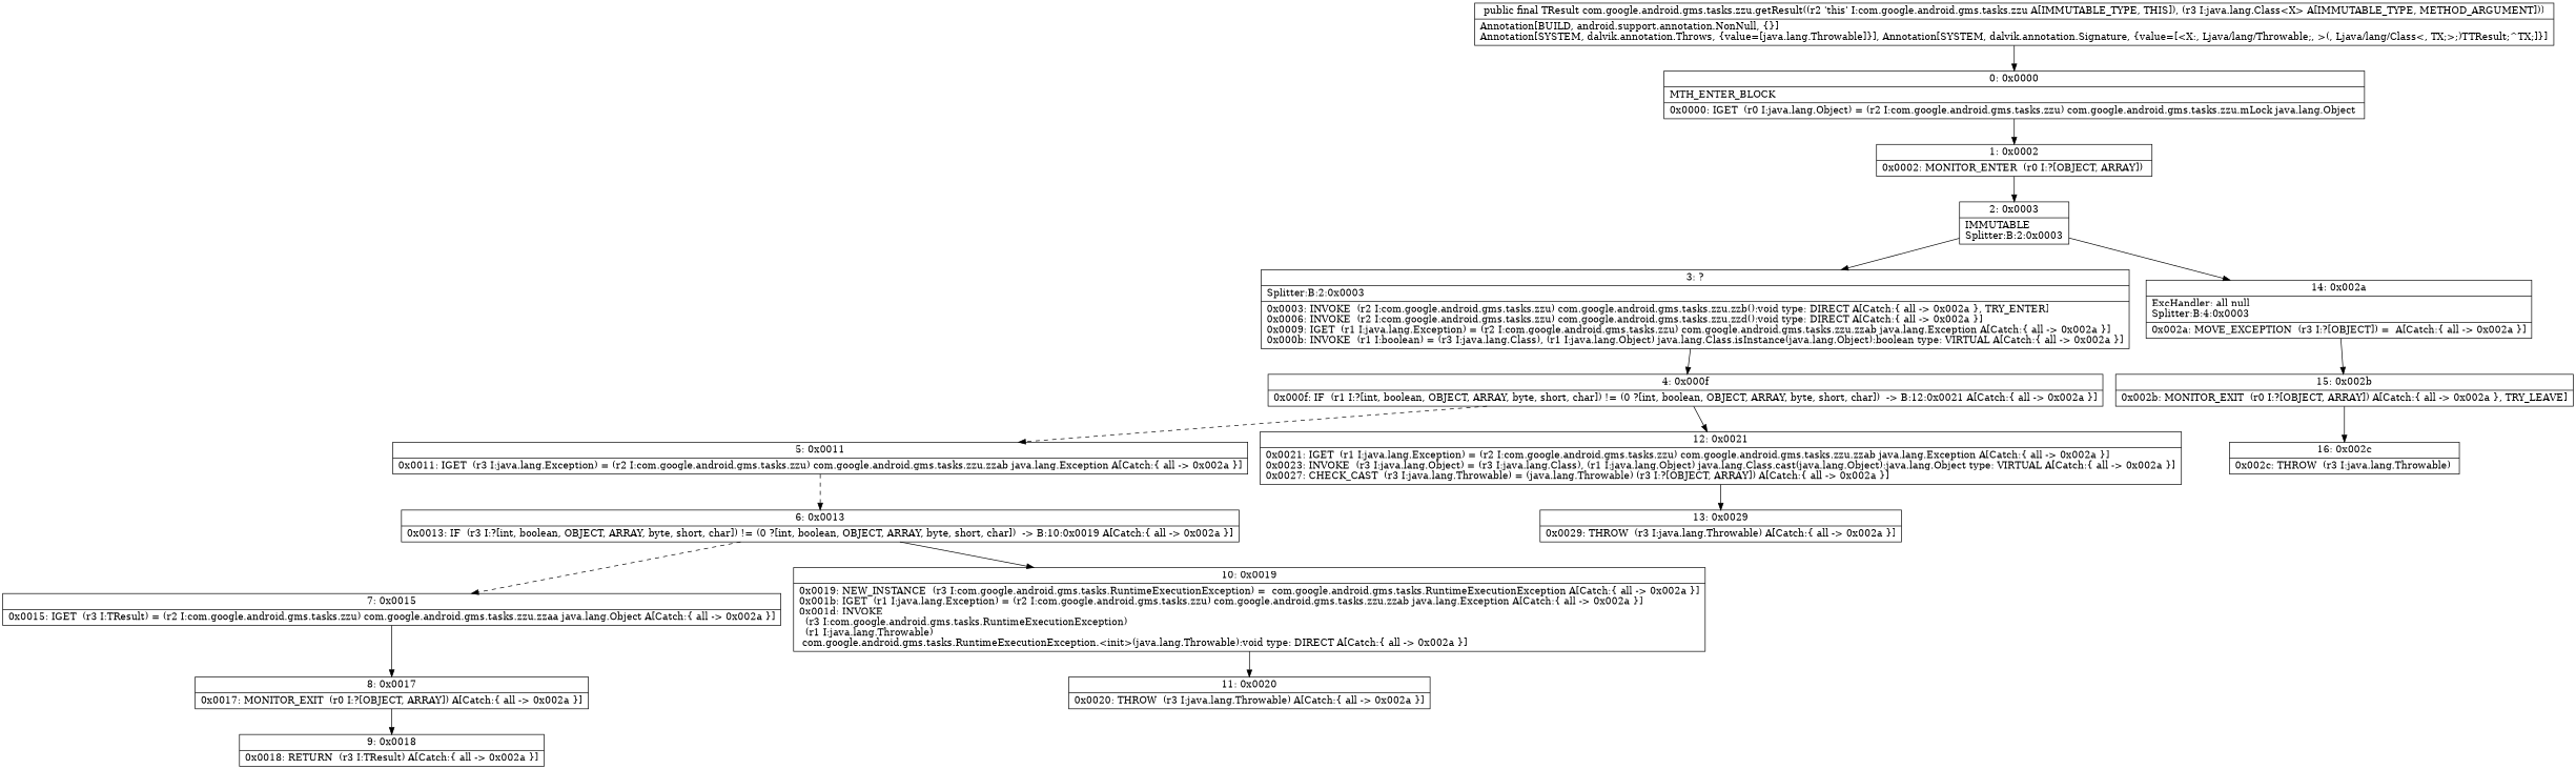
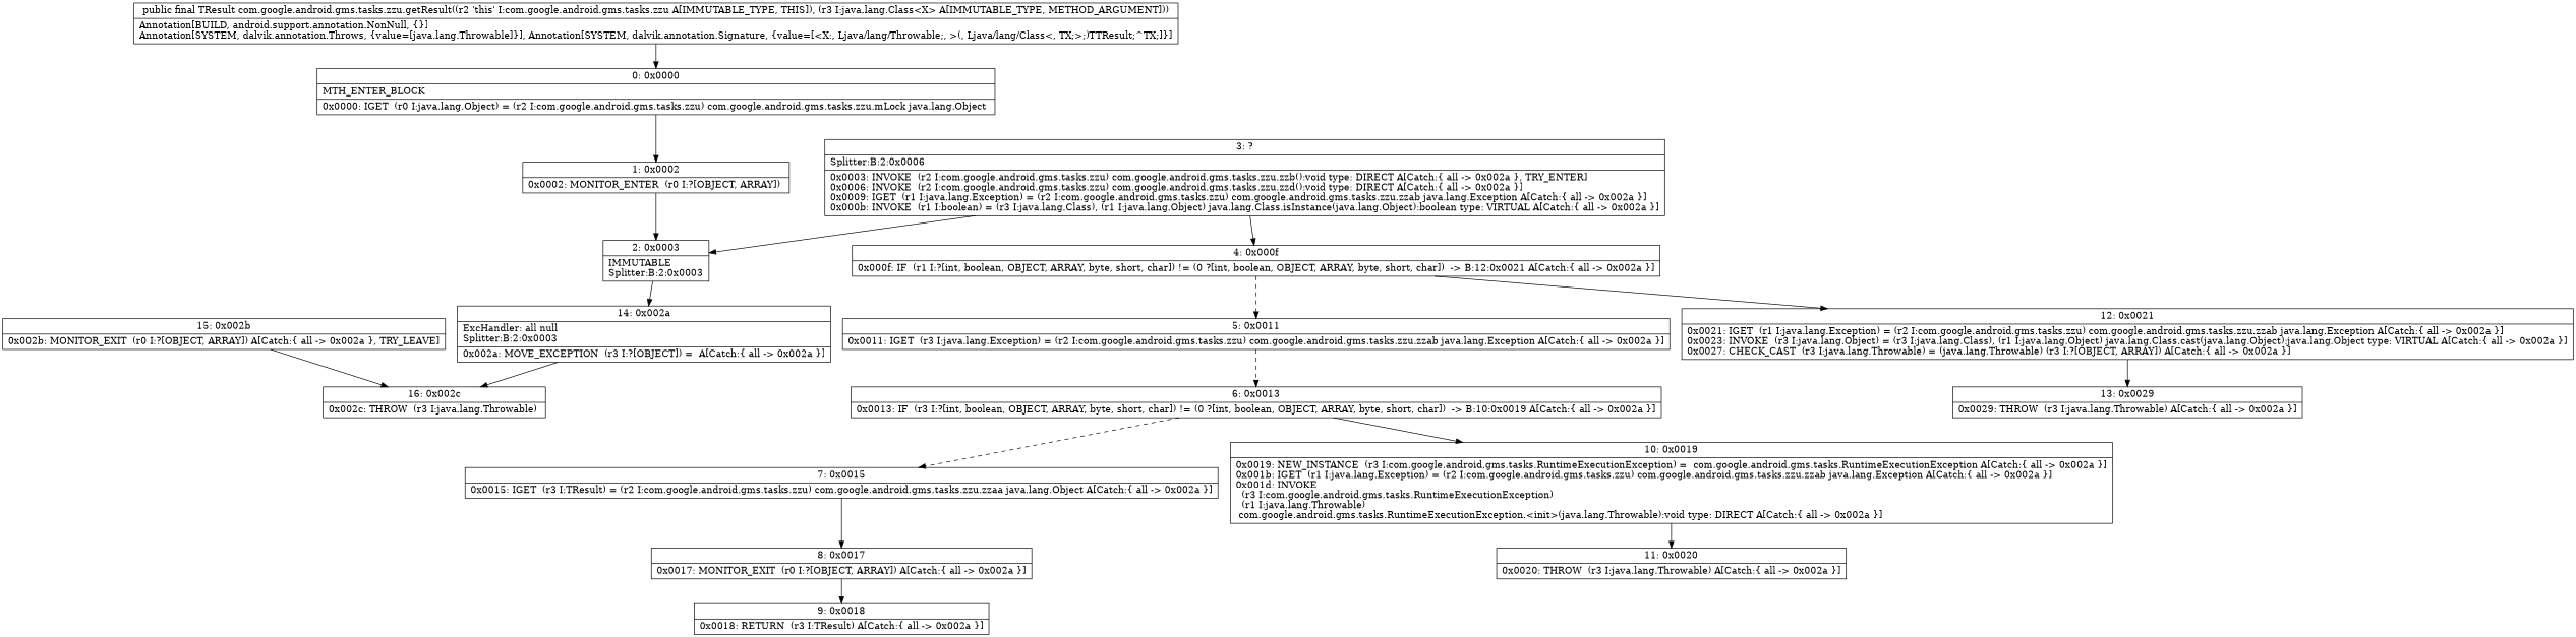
  digraph {
    node [shape=record]
    n1 [label="{0\:\ 0x0000|MTH_ENTER_BLOCK\l|0x0000: IGET  (r0 I:java.lang.Object) = (r2 I:com.google.android.gms.tasks.zzu) com.google.android.gms.tasks.zzu.mLock java.lang.Object \l}"]
    n2 [label="{1\:\ 0x0002|0x0002: MONITOR_ENTER  (r0 I:?[OBJECT, ARRAY]) \l}"]
    n3 [label="{2\:\ 0x0003|IMMUTABLE\lSplitter:B:2:0x0003\l}"]
-   n4 [label="{3\:\ ?|Splitter:B:2:0x0003\l|0x0003: INVOKE  (r2 I:com.google.android.gms.tasks.zzu) com.google.android.gms.tasks.zzu.zzb():void type: DIRECT A[Catch:\{ all \-\> 0x002a \}, TRY_ENTER]\l0x0006: INVOKE  (r2 I:com.google.android.gms.tasks.zzu) com.google.android.gms.tasks.zzu.zzd():void type: DIRECT A[Catch:\{ all \-\> 0x002a \}]\l0x0009: IGET  (r1 I:java.lang.Exception) = (r2 I:com.google.android.gms.tasks.zzu) com.google.android.gms.tasks.zzu.zzab java.lang.Exception A[Catch:\{ all \-\> 0x002a \}]\l0x000b: INVOKE  (r1 I:boolean) = (r3 I:java.lang.Class), (r1 I:java.lang.Object) java.lang.Class.isInstance(java.lang.Object):boolean type: VIRTUAL A[Catch:\{ all \-\> 0x002a \}]\l}"]
-   n5 [label="{14\:\ 0x002a|ExcHandler: all null\lSplitter:B:4:0x0003\l|0x002a: MOVE_EXCEPTION  (r3 I:?[OBJECT]) =  A[Catch:\{ all \-\> 0x002a \}]\l}"]
+   n4 [label="{3\:\ ?|Splitter:B:2:0x0006\l|0x0003: INVOKE  (r2 I:com.google.android.gms.tasks.zzu) com.google.android.gms.tasks.zzu.zzb():void type: DIRECT A[Catch:\{ all \-\> 0x002a \}, TRY_ENTER]\l0x0006: INVOKE  (r2 I:com.google.android.gms.tasks.zzu) com.google.android.gms.tasks.zzu.zzd():void type: DIRECT A[Catch:\{ all \-\> 0x002a \}]\l0x0009: IGET  (r1 I:java.lang.Exception) = (r2 I:com.google.android.gms.tasks.zzu) com.google.android.gms.tasks.zzu.zzab java.lang.Exception A[Catch:\{ all \-\> 0x002a \}]\l0x000b: INVOKE  (r1 I:boolean) = (r3 I:java.lang.Class), (r1 I:java.lang.Object) java.lang.Class.isInstance(java.lang.Object):boolean type: VIRTUAL A[Catch:\{ all \-\> 0x002a \}]\l}"]
+   n5 [label="{14\:\ 0x002a|ExcHandler: all null\lSplitter:B:2:0x0003\l|0x002a: MOVE_EXCEPTION  (r3 I:?[OBJECT]) =  A[Catch:\{ all \-\> 0x002a \}]\l}"]
    n6 [label="{4\:\ 0x000f|0x000f: IF  (r1 I:?[int, boolean, OBJECT, ARRAY, byte, short, char]) != (0 ?[int, boolean, OBJECT, ARRAY, byte, short, char])  \-\> B:12:0x0021 A[Catch:\{ all \-\> 0x002a \}]\l}"]
    n7 [label="{15\:\ 0x002b|0x002b: MONITOR_EXIT  (r0 I:?[OBJECT, ARRAY]) A[Catch:\{ all \-\> 0x002a \}, TRY_LEAVE]\l}"]
    n8 [label="{5\:\ 0x0011|0x0011: IGET  (r3 I:java.lang.Exception) = (r2 I:com.google.android.gms.tasks.zzu) com.google.android.gms.tasks.zzu.zzab java.lang.Exception A[Catch:\{ all \-\> 0x002a \}]\l}"]
    n9 [label="{12\:\ 0x0021|0x0021: IGET  (r1 I:java.lang.Exception) = (r2 I:com.google.android.gms.tasks.zzu) com.google.android.gms.tasks.zzu.zzab java.lang.Exception A[Catch:\{ all \-\> 0x002a \}]\l0x0023: INVOKE  (r3 I:java.lang.Object) = (r3 I:java.lang.Class), (r1 I:java.lang.Object) java.lang.Class.cast(java.lang.Object):java.lang.Object type: VIRTUAL A[Catch:\{ all \-\> 0x002a \}]\l0x0027: CHECK_CAST  (r3 I:java.lang.Throwable) = (java.lang.Throwable) (r3 I:?[OBJECT, ARRAY]) A[Catch:\{ all \-\> 0x002a \}]\l}"]
    n10 [label="{6\:\ 0x0013|0x0013: IF  (r3 I:?[int, boolean, OBJECT, ARRAY, byte, short, char]) != (0 ?[int, boolean, OBJECT, ARRAY, byte, short, char])  \-\> B:10:0x0019 A[Catch:\{ all \-\> 0x002a \}]\l}"]
    n11 [label="{13\:\ 0x0029|0x0029: THROW  (r3 I:java.lang.Throwable) A[Catch:\{ all \-\> 0x002a \}]\l}"]
    n12 [label="{7\:\ 0x0015|0x0015: IGET  (r3 I:TResult) = (r2 I:com.google.android.gms.tasks.zzu) com.google.android.gms.tasks.zzu.zzaa java.lang.Object A[Catch:\{ all \-\> 0x002a \}]\l}"]
    n13 [label="{10\:\ 0x0019|0x0019: NEW_INSTANCE  (r3 I:com.google.android.gms.tasks.RuntimeExecutionException) =  com.google.android.gms.tasks.RuntimeExecutionException A[Catch:\{ all \-\> 0x002a \}]\l0x001b: IGET  (r1 I:java.lang.Exception) = (r2 I:com.google.android.gms.tasks.zzu) com.google.android.gms.tasks.zzu.zzab java.lang.Exception A[Catch:\{ all \-\> 0x002a \}]\l0x001d: INVOKE  \l  (r3 I:com.google.android.gms.tasks.RuntimeExecutionException)\l  (r1 I:java.lang.Throwable)\l com.google.android.gms.tasks.RuntimeExecutionException.\<init\>(java.lang.Throwable):void type: DIRECT A[Catch:\{ all \-\> 0x002a \}]\l}"]
    n14 [label="{8\:\ 0x0017|0x0017: MONITOR_EXIT  (r0 I:?[OBJECT, ARRAY]) A[Catch:\{ all \-\> 0x002a \}]\l}"]
    n15 [label="{11\:\ 0x0020|0x0020: THROW  (r3 I:java.lang.Throwable) A[Catch:\{ all \-\> 0x002a \}]\l}"]
    n16 [label="{9\:\ 0x0018|0x0018: RETURN  (r3 I:TResult) A[Catch:\{ all \-\> 0x002a \}]\l}"]
    n17 [label="{16\:\ 0x002c|0x002c: THROW  (r3 I:java.lang.Throwable) \l}"]
    n18 [label="{public final TResult com.google.android.gms.tasks.zzu.getResult((r2 'this' I:com.google.android.gms.tasks.zzu A[IMMUTABLE_TYPE, THIS]), (r3 I:java.lang.Class\<X\> A[IMMUTABLE_TYPE, METHOD_ARGUMENT]))  | Annotation[BUILD, android.support.annotation.NonNull, \{\}]\lAnnotation[SYSTEM, dalvik.annotation.Throws, \{value=[java.lang.Throwable]\}], Annotation[SYSTEM, dalvik.annotation.Signature, \{value=[\<X:, Ljava\/lang\/Throwable;, \>(, Ljava\/lang\/Class\<, TX;\>;)TTResult;^TX;]\}]\l}"]
    n1 -> n2
    n2 -> n3
-   n3 -> n4
+   n4 -> n3
    n3 -> n5
    n4 -> n6
-   n5 -> n7
+   n5 -> n17
    n6 -> n8 [style=dashed]
    n6 -> n9
    n7 -> n17
    n8 -> n10 [style=dashed]
    n9 -> n11
    n10 -> n12 [style=dashed]
    n10 -> n13
    n12 -> n14
    n13 -> n15
    n14 -> n16
    n18 -> n1
  }
